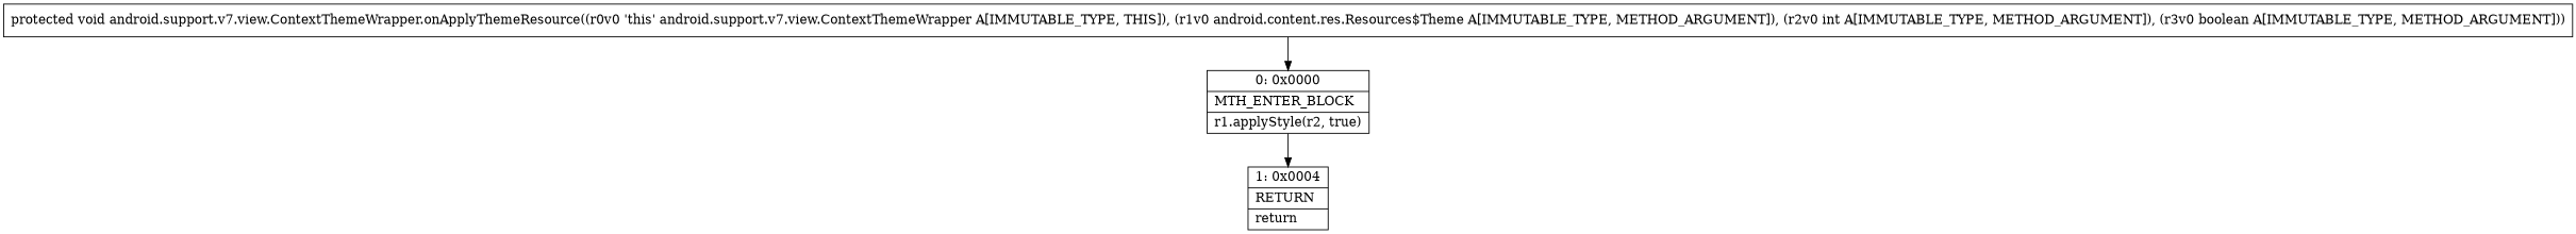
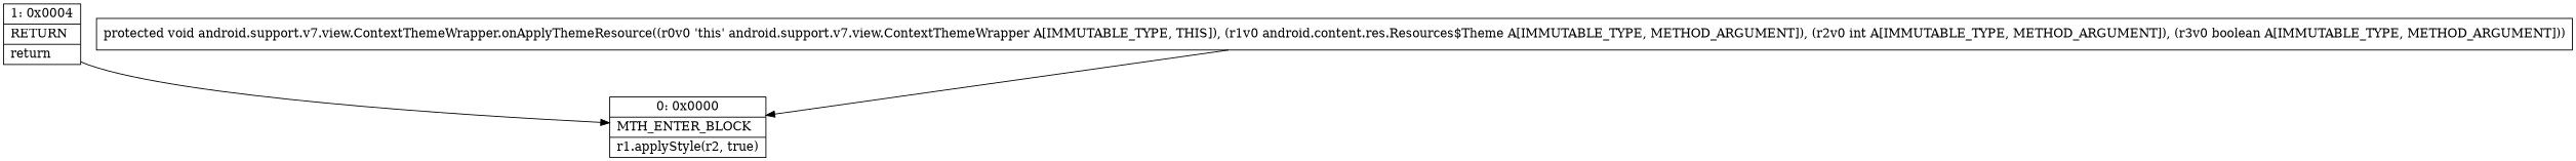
  digraph {
    node [shape=record]
    n1 [label="{0\:\ 0x0000|MTH_ENTER_BLOCK\l|r1.applyStyle(r2, true)\l}"]
    n2 [label="{1\:\ 0x0004|RETURN\l|return\l}"]
    n3 [label="{protected void android.support.v7.view.ContextThemeWrapper.onApplyThemeResource((r0v0 'this' android.support.v7.view.ContextThemeWrapper A[IMMUTABLE_TYPE, THIS]), (r1v0 android.content.res.Resources$Theme A[IMMUTABLE_TYPE, METHOD_ARGUMENT]), (r2v0 int A[IMMUTABLE_TYPE, METHOD_ARGUMENT]), (r3v0 boolean A[IMMUTABLE_TYPE, METHOD_ARGUMENT])) }"]
-   n1 -> n2
+   n2 -> n1
    n3 -> n1
  }
